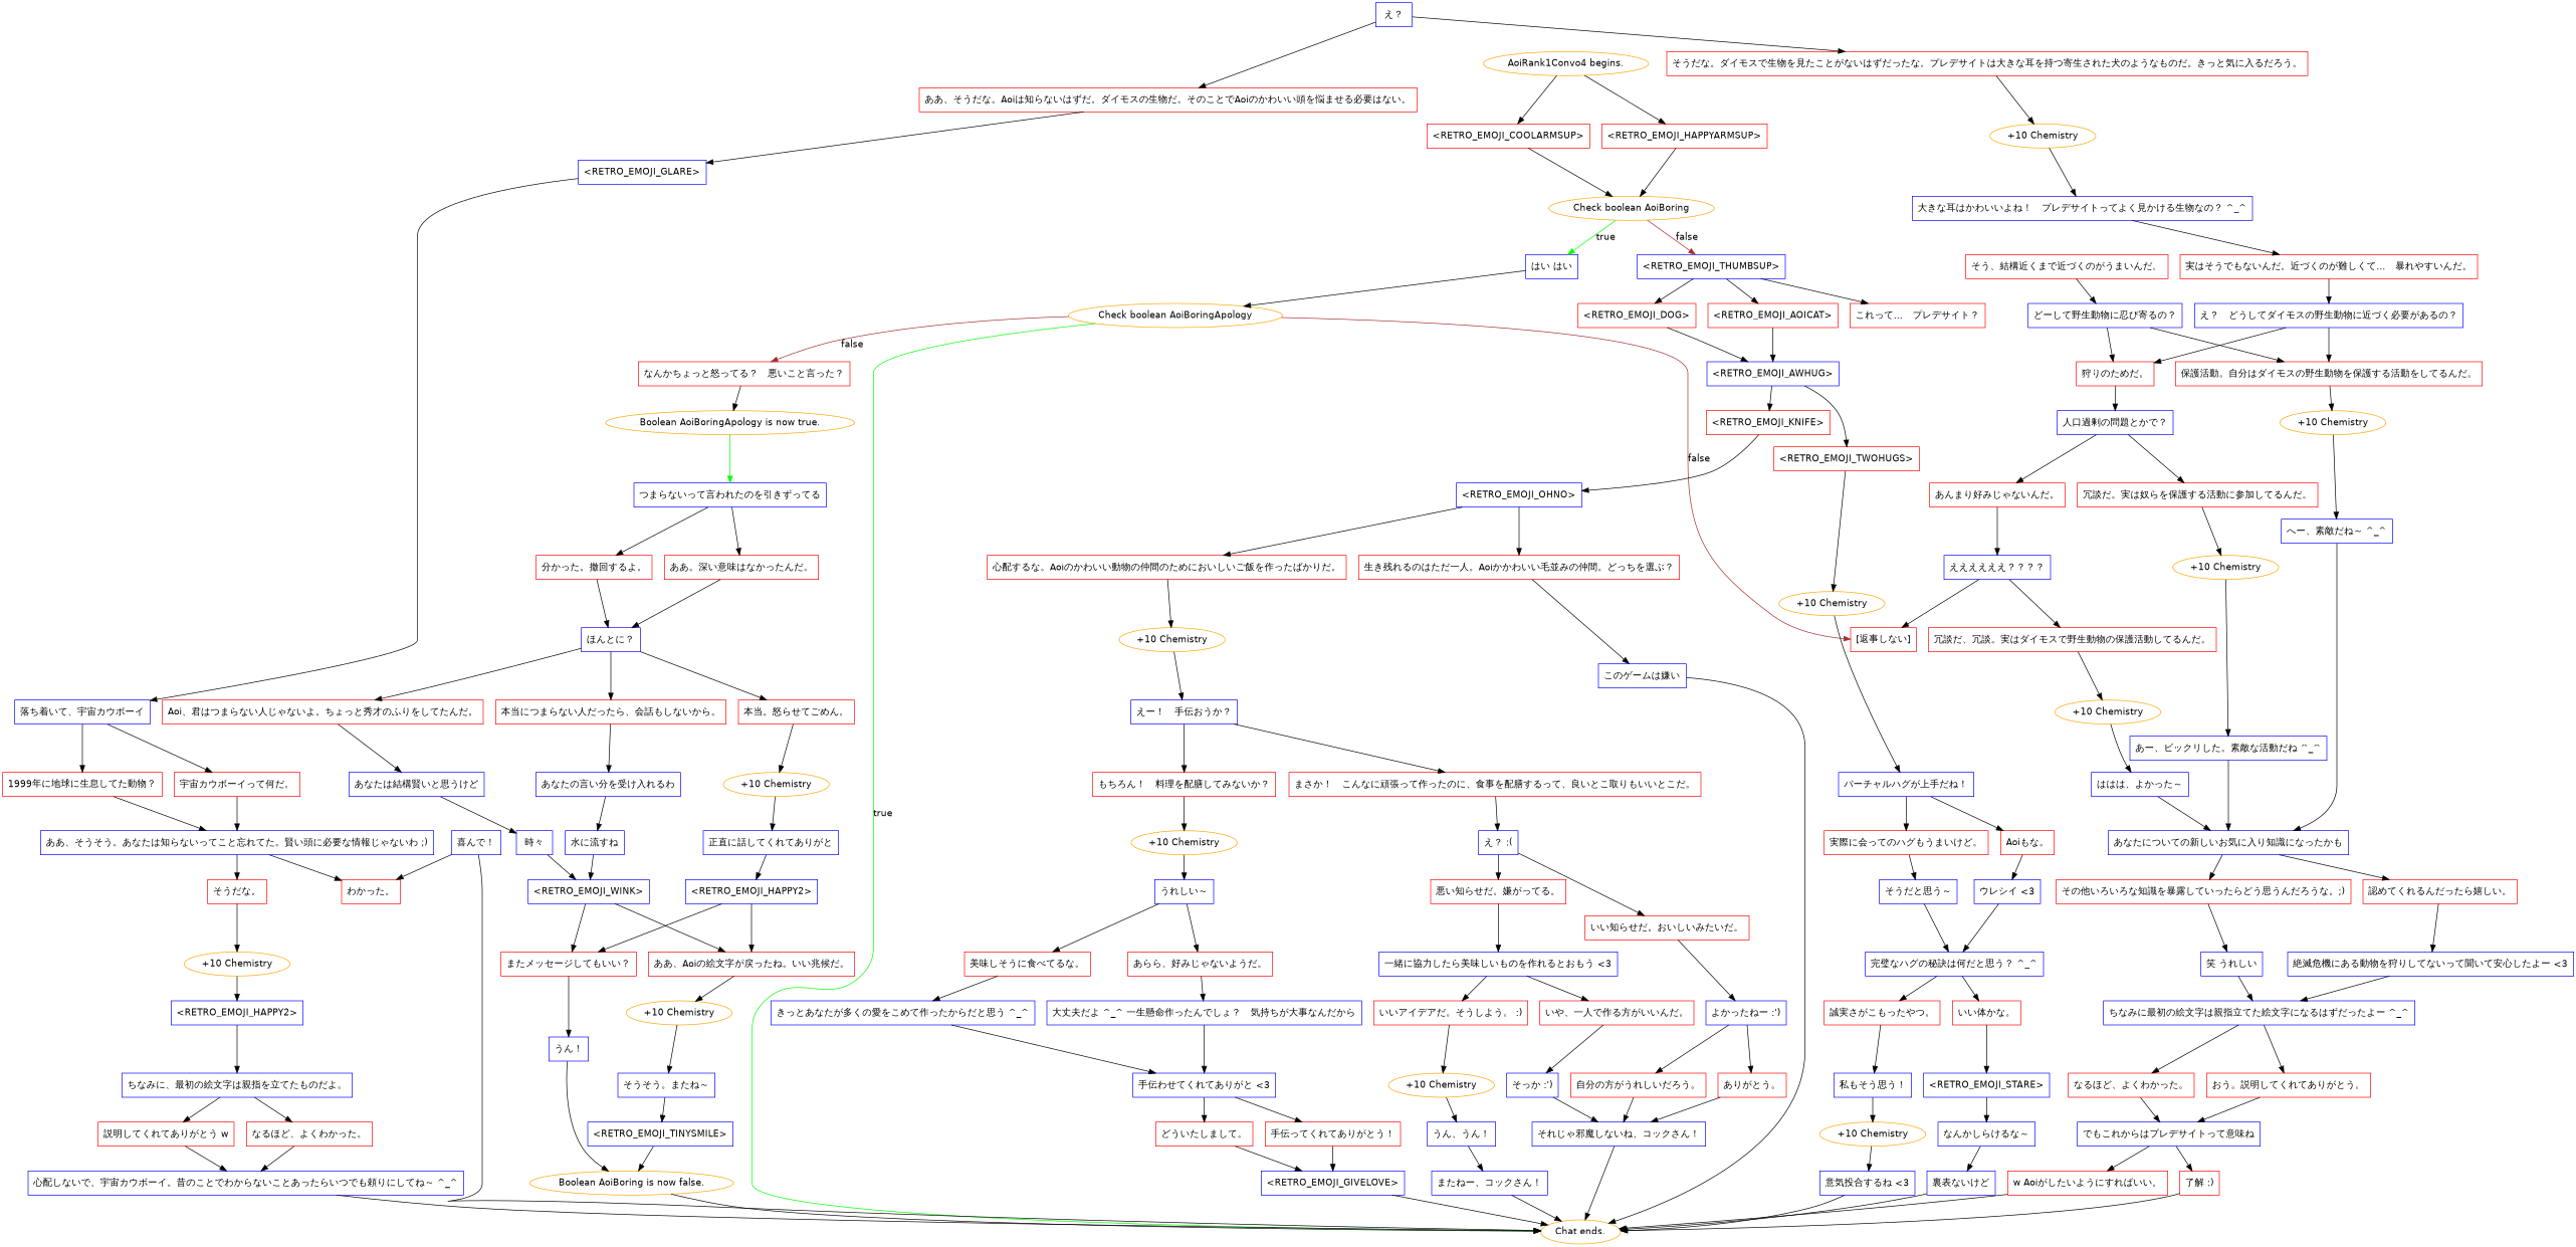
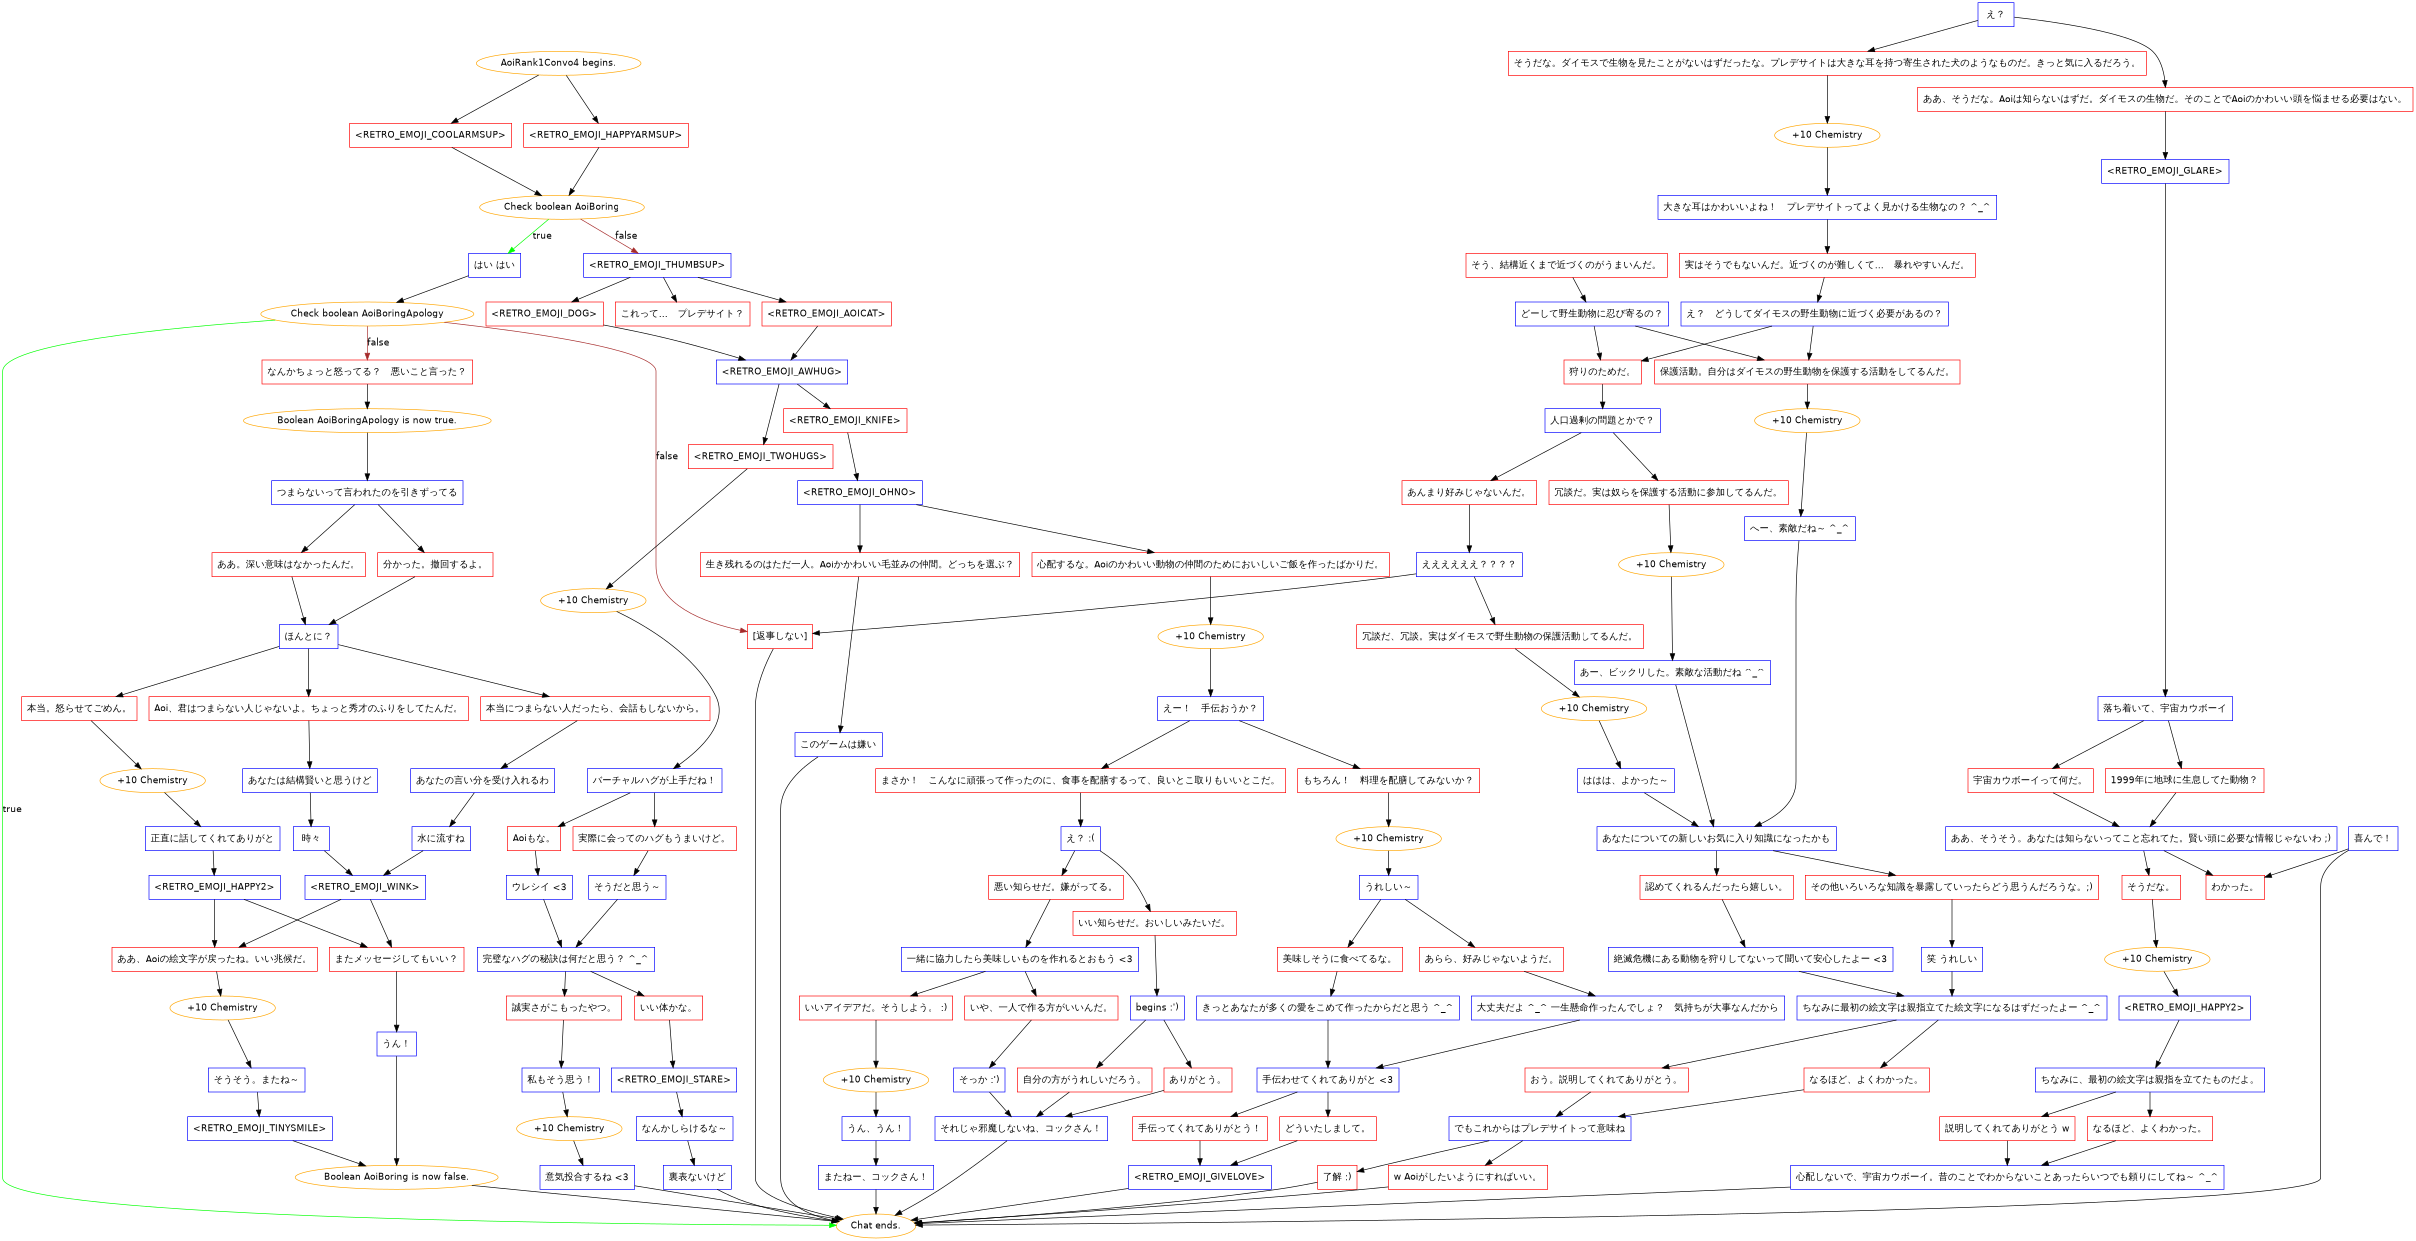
  digraph {
    fontname="DejaVu Sans"
    node [color=blue fontname="DejaVu Sans" shape=box]
    edge [fontname="DejaVu Sans"]
    "AoiRank1Convo4 begins." [color=orange shape=""]
    n2 [color=red label="<RETRO_EMOJI_COOLARMSUP>"]
    n3 [color=red label="<RETRO_EMOJI_HAPPYARMSUP>"]
    n4 [color=orange label="Check boolean AoiBoring" shape=""]
    n5 [label="はい はい"]
    n6 [label="<RETRO_EMOJI_THUMBSUP>"]
    n7 [color=orange label="Check boolean AoiBoringApology" shape=""]
    n8 [color=red label="これって…　プレデサイト？"]
    n9 [color=red label="<RETRO_EMOJI_AOICAT>"]
    n10 [color=red label="<RETRO_EMOJI_DOG>"]
    "Chat ends." [color=orange shape=""]
    n12 [color=red label="なんかちょっと怒ってる？　悪いこと言った？"]
    n13 [color=red label="[返事しない]"]
    n14 [label="<RETRO_EMOJI_AWHUG>"]
    n15 [color=orange label="Boolean AoiBoringApology is now true." shape=""]
    n16 [label="え？"]
    n17 [color=red label="そうだな。ダイモスで生物を見たことがないはずだったな。プレデサイトは大きな耳を持つ寄生された犬のようなものだ。きっと気に入るだろう。"]
    n18 [color=red label="ああ、そうだな。Aoiは知らないはずだ。ダイモスの生物だ。そのことでAoiのかわいい頭を悩ませる必要はない。"]
    n19 [color=red label="<RETRO_EMOJI_TWOHUGS>"]
    n20 [color=red label="<RETRO_EMOJI_KNIFE>"]
    n21 [label="つまらないって言われたのを引きずってる"]
    n22 [color=orange label="+10 Chemistry" shape=""]
    n23 [label="<RETRO_EMOJI_GLARE>"]
    n24 [color=orange label="+10 Chemistry" shape=""]
    n25 [label="<RETRO_EMOJI_OHNO>"]
    n26 [color=red label="ああ。深い意味はなかったんだ。"]
    n27 [color=red label="分かった。撤回するよ。"]
    n28 [label="大きな耳はかわいいよね！　プレデサイトってよく見かける生物なの？ ^_^"]
    n29 [label="落ち着いて、宇宙カウボーイ"]
    n30 [label="バーチャルハグが上手だね！"]
    n31 [color=red label="生き残れるのはただ一人。Aoiかかわいい毛並みの仲間。どっちを選ぶ？"]
    n32 [color=red label="心配するな。Aoiのかわいい動物の仲間のためにおいしいご飯を作ったばかりだ。"]
    n33 [label="ほんとに？"]
    n34 [color=red label="実はそうでもないんだ。近づくのが難しくて…　暴れやすいんだ。"]
    n35 [color=red label="宇宙カウボーイって何だ。"]
    n36 [color=red label="1999年に地球に生息してた動物？"]
    n37 [color=red label="実際に会ってのハグもうまいけど。"]
    n38 [color=red label="Aoiもな。"]
    n39 [label="このゲームは嫌い"]
    n40 [color=orange label="+10 Chemistry" shape=""]
    n41 [color=red label="本当。怒らせてごめん。"]
    n42 [color=red label="Aoi、君はつまらない人じゃないよ。ちょっと秀才のふりをしてたんだ。"]
    n43 [color=red label="本当につまらない人だったら、会話もしないから。"]
    n44 [label="え？　どうしてダイモスの野生動物に近づく必要があるの？"]
    n45 [color=red label="そう、結構近くまで近づくのがうまいんだ。"]
    n46 [label="どーして野生動物に忍び寄るの？"]
    n47 [label="ああ、そうそう。あなたは知らないってこと忘れてた。賢い頭に必要な情報じゃないわ ;)"]
    n48 [label="そうだと思う～"]
    n49 [label="ウレシイ <3"]
    n50 [label="えー！　手伝おうか？"]
    n51 [color=orange label="+10 Chemistry" shape=""]
    n52 [label="あなたは結構賢いと思うけど"]
    n53 [label="あなたの言い分を受け入れるわ"]
    n54 [color=red label="狩りのためだ。"]
    n55 [color=red label="保護活動。自分はダイモスの野生動物を保護する活動をしてるんだ。"]
    n56 [color=red label="そうだな。"]
    n57 [color=red label="わかった。"]
    n58 [label="完璧なハグの秘訣は何だと思う？ ^_^"]
    n59 [color=red label="まさか！　こんなに頑張って作ったのに、食事を配膳するって、良いとこ取りもいいとこだ。"]
    n60 [color=red label="もちろん！　料理を配膳してみないか？"]
    n61 [label="正直に話してくれてありがと"]
    n62 [label="時々"]
    n63 [label="水に流すね"]
    n64 [label="人口過剰の問題とかで？"]
    n65 [color=orange label="+10 Chemistry" shape=""]
    n66 [color=orange label="+10 Chemistry" shape=""]
    n67 [color=red label="いい体かな。"]
    n68 [color=red label="誠実さがこもったやつ。"]
    n69 [label="え？ :("]
    n70 [color=orange label="+10 Chemistry" shape=""]
    n71 [label="<RETRO_EMOJI_HAPPY2>"]
    n72 [label="<RETRO_EMOJI_WINK>"]
    n73 [color=red label="あんまり好みじゃないんだ。"]
    n74 [color=red label="冗談だ。実は奴らを保護する活動に参加してるんだ。"]
    n75 [label="へー、素敵だね～ ^_^"]
    n76 [label="<RETRO_EMOJI_HAPPY2>"]
    n77 [label="喜んで！"]
    n78 [label="<RETRO_EMOJI_STARE>"]
    n79 [label="私もそう思う！"]
    n80 [color=red label="悪い知らせだ。嫌がってる。"]
    n81 [color=red label="いい知らせだ。おいしいみたいだ。"]
    n82 [label="うれしい～"]
    n83 [color=red label="またメッセージしてもいい？"]
    n84 [color=red label="ああ、Aoiの絵文字が戻ったね。いい兆候だ。"]
    n85 [label="ええええええ？？？？"]
    n86 [color=orange label="+10 Chemistry" shape=""]
    n87 [label="あなたについての新しいお気に入り知識になったかも"]
    n88 [label="ちなみに、最初の絵文字は親指を立てたものだよ。"]
    n89 [label="なんかしらけるな～"]
    n90 [color=orange label="+10 Chemistry" shape=""]
    n91 [label="一緒に協力したら美味しいものを作れるとおもう <3"]
-   n92 [label="よかったねー :')"]
+   n92 [label="begins :')"]
    n93 [color=red label="美味しそうに食べてるな。"]
    n94 [color=red label="あらら、好みじゃないようだ。"]
    n95 [label="うん！"]
    n96 [color=orange label="+10 Chemistry" shape=""]
    n97 [color=red label="冗談だ、冗談。実はダイモスで野生動物の保護活動してるんだ。"]
    n98 [label="あー、ビックリした。素敵な活動だね ^_^"]
    n99 [color=red label="認めてくれるんだったら嬉しい。"]
    n100 [color=red label="その他いろいろな知識を暴露していったらどう思うんだろうな。;)"]
    n101 [color=red label="説明してくれてありがとう w"]
    n102 [color=red label="なるほど、よくわかった。"]
    n103 [label="裏表ないけど"]
    n104 [label="意気投合するね <3"]
    n105 [color=red label="いいアイデアだ。そうしよう。 :)"]
    n106 [color=red label="いや、一人で作る方がいいんだ。"]
    n107 [color=red label="ありがとう。"]
    n108 [color=red label="自分の方がうれしいだろう。"]
    n109 [label="きっとあなたが多くの愛をこめて作ったからだと思う ^_^"]
    n110 [label="大丈夫だよ ^_^ 一生懸命作ったんでしょ？　気持ちが大事なんだから"]
    n111 [color=orange label="Boolean AoiBoring is now false." shape=""]
    n112 [label="そうそう。またね～"]
    n113 [color=orange label="+10 Chemistry" shape=""]
    n114 [label="絶滅危機にある動物を狩りしてないって聞いて安心したよー <3"]
    n115 [label="笑 うれしい"]
    n116 [label="心配しないで、宇宙カウボーイ。昔のことでわからないことあったらいつでも頼りにしてね～ ^_^"]
    n117 [color=orange label="+10 Chemistry" shape=""]
    n118 [label="そっか :')"]
    n119 [label="それじゃ邪魔しないね、コックさん！"]
    n120 [label="手伝わせてくれてありがと <3"]
    n121 [label="<RETRO_EMOJI_TINYSMILE>"]
    n122 [label="ははは、よかった～"]
    n123 [label="ちなみに最初の絵文字は親指立てた絵文字になるはずだったよー ^_^"]
    n124 [label="うん、うん！"]
    n125 [color=red label="手伝ってくれてありがとう！"]
    n126 [color=red label="どういたしまして。"]
    n127 [color=red label="おう。説明してくれてありがとう。"]
    n128 [color=red label="なるほど、よくわかった。"]
    n129 [label="またねー、コックさん！"]
    n130 [label="<RETRO_EMOJI_GIVELOVE>"]
    n131 [label="でもこれからはプレデサイトって意味ね"]
    n132 [color=red label="了解 :)"]
    n133 [color=red label="w Aoiがしたいようにすればいい。"]
    "AoiRank1Convo4 begins." -> n2
    "AoiRank1Convo4 begins." -> n3
    n2 -> n4
    n3 -> n4
    n4 -> n5 [color=green label=true]
    n4 -> n6 [color=brown label=false]
    n5 -> n7
    n6 -> n8
    n6 -> n9
    n6 -> n10
    n7 -> "Chat ends." [color=green label=true]
    n7 -> n12 [color=brown label=false]
    n7 -> n13 [color=brown label=false]
    n9 -> n14
    n10 -> n14
    n12 -> n15
+   n13 -> "Chat ends."
    n14 -> n19
    n14 -> n20
-   n15 -> n21 [color=green]
+   n15 -> n21
    n16 -> n17
    n16 -> n18
    n17 -> n22
    n18 -> n23
    n19 -> n24
    n20 -> n25
    n21 -> n26
    n21 -> n27
    n22 -> n28
    n23 -> n29
    n24 -> n30
    n25 -> n31
    n25 -> n32
    n26 -> n33
    n27 -> n33
    n28 -> n34
    n29 -> n35
    n29 -> n36
    n30 -> n37
    n30 -> n38
    n31 -> n39
    n32 -> n40
    n33 -> n41
    n33 -> n42
    n33 -> n43
    n34 -> n44
    n35 -> n47
    n36 -> n47
    n37 -> n48
    n38 -> n49
    n39 -> "Chat ends."
    n40 -> n50
    n41 -> n51
    n42 -> n52
    n43 -> n53
    n44 -> n54
    n44 -> n55
    n45 -> n46
    n46 -> n54
    n46 -> n55
    n47 -> n56
    n47 -> n57
    n48 -> n58
    n49 -> n58
    n50 -> n59
    n50 -> n60
    n51 -> n61
    n52 -> n62
    n53 -> n63
    n54 -> n64
    n55 -> n65
    n56 -> n66
    n58 -> n67
    n58 -> n68
    n59 -> n69
    n60 -> n70
    n61 -> n71
    n62 -> n72
    n63 -> n72
    n64 -> n73
    n64 -> n74
    n65 -> n75
    n66 -> n76
    n67 -> n78
    n68 -> n79
    n69 -> n80
    n69 -> n81
    n70 -> n82
    n71 -> n83
    n71 -> n84
    n72 -> n83
    n72 -> n84
    n73 -> n85
    n74 -> n86
    n75 -> n87
    n76 -> n88
    n77 -> "Chat ends."
    n77 -> n57
    n78 -> n89
    n79 -> n90
    n80 -> n91
    n81 -> n92
    n82 -> n93
    n82 -> n94
    n83 -> n95
    n84 -> n96
    n85 -> n13
    n85 -> n97
    n86 -> n98
    n87 -> n99
    n87 -> n100
    n88 -> n101
    n88 -> n102
    n89 -> n103
    n90 -> n104
    n91 -> n105
    n91 -> n106
    n92 -> n107
    n92 -> n108
    n93 -> n109
    n94 -> n110
    n95 -> n111
    n96 -> n112
    n97 -> n113
    n98 -> n87
    n99 -> n114
    n100 -> n115
    n101 -> n116
    n102 -> n116
    n103 -> "Chat ends."
    n104 -> "Chat ends."
    n105 -> n117
    n106 -> n118
    n107 -> n119
    n108 -> n119
    n109 -> n120
    n110 -> n120
    n111 -> "Chat ends."
    n112 -> n121
    n113 -> n122
    n114 -> n123
    n115 -> n123
    n116 -> "Chat ends."
    n117 -> n124
    n118 -> n119
    n119 -> "Chat ends."
    n120 -> n125
    n120 -> n126
    n121 -> n111
    n122 -> n87
    n123 -> n127
    n123 -> n128
    n124 -> n129
    n125 -> n130
    n126 -> n130
    n127 -> n131
    n128 -> n131
    n129 -> "Chat ends."
    n130 -> "Chat ends."
    n131 -> n132
    n131 -> n133
    n132 -> "Chat ends."
    n133 -> "Chat ends."
  }
